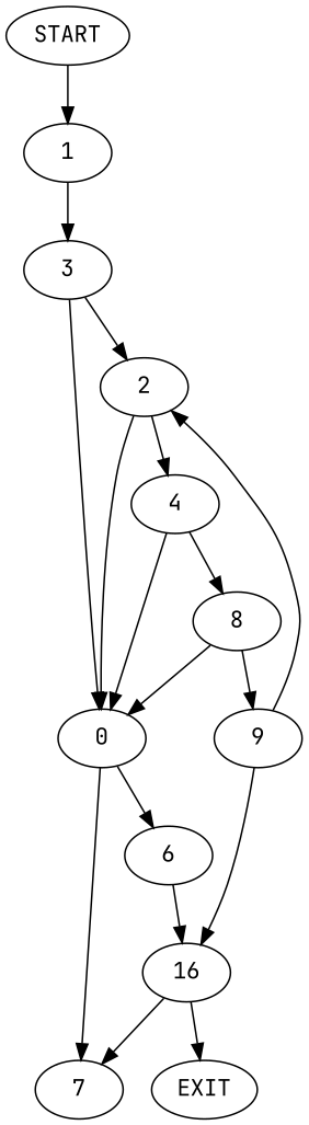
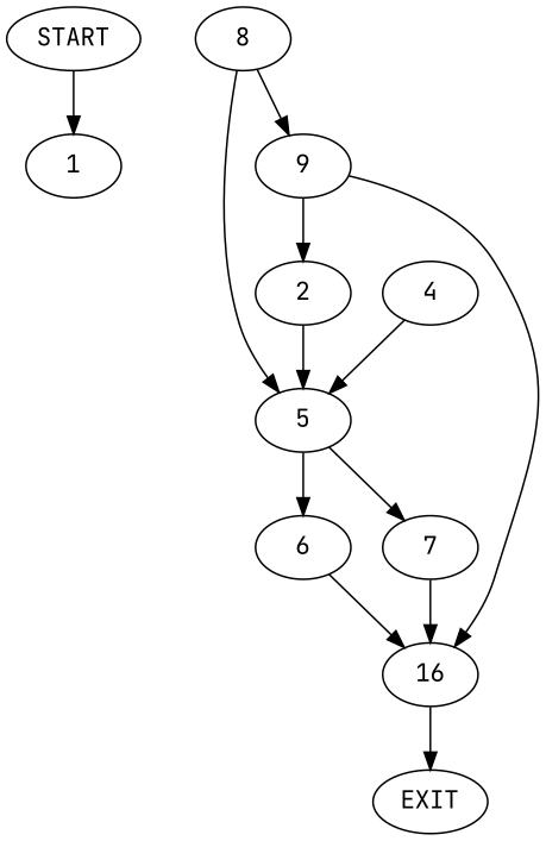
  digraph {
    fontname="JetBrains Mono"
    node [fontname="JetBrains Mono"]
    edge [fontname="JetBrains Mono"]
    n1 [label=START]
    1
-   3
    2
    4
-   5 [label=0]
+   5
    8
    6
    7
    9
    n11 [label=16]
    n12 [label=EXIT]
    n1 -> 1
-   1 -> 3
-   3 -> 2
-   3 -> 5
-   2 -> 4
    2 -> 5
    4 -> 5
-   4 -> 8
    5 -> 6
    5 -> 7
    8 -> 5
    8 -> 9
    6 -> n11
-   n11 -> 7
+   7 -> n11
    9 -> 2
    9 -> n11
    n11 -> n12
  }
